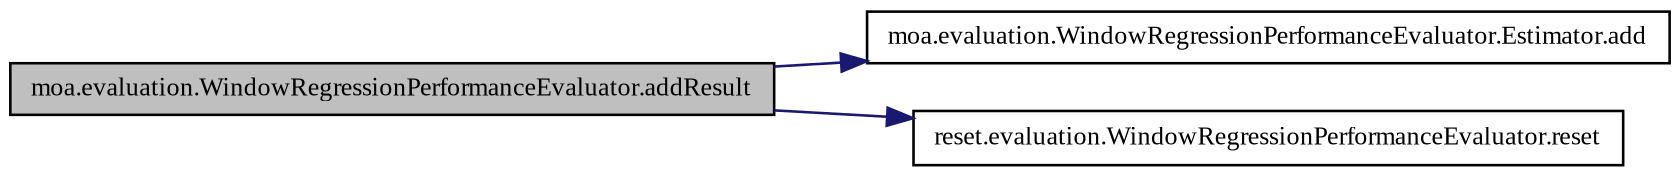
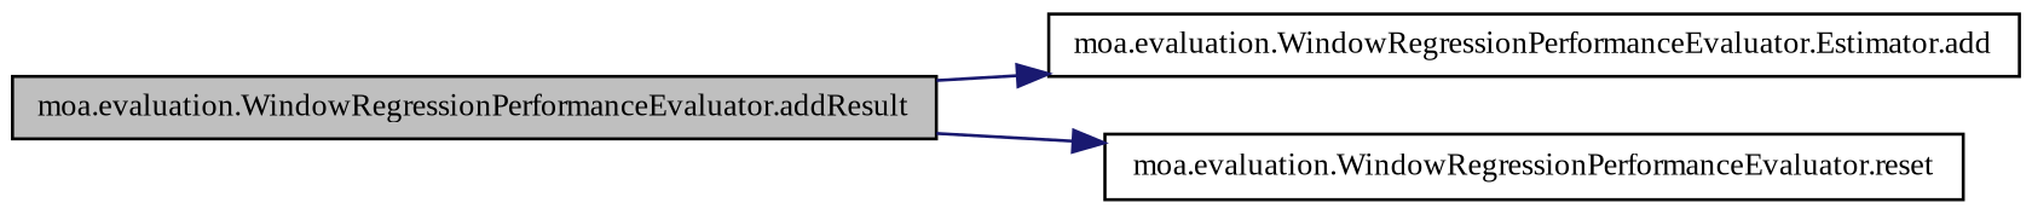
  digraph {
    rankdir=LR
    fontname="Liberation Serif"
    node [color=black fillcolor=white fontname="Liberation Serif" fontsize=10 shape=record style=filled]
    edge [color=midnightblue fontname="Liberation Serif" fontsize=10 labelfontname=Helvetica labelfontsize=10 style=solid]
    n1 [fillcolor=grey75 fontcolor=black height=0.2 label="moa.evaluation.WindowRegressionPerformanceEvaluator.addResult" width=0.4]
    n2 [height=0.2 label="moa.evaluation.WindowRegressionPerformanceEvaluator.Estimator.add" width=0.4]
-   n3 [height=0.2 label="reset.evaluation.WindowRegressionPerformanceEvaluator.reset" width=0.4]
+   n3 [height=0.2 label="moa.evaluation.WindowRegressionPerformanceEvaluator.reset" width=0.4]
    n1 -> n2
    n1 -> n3
  }
